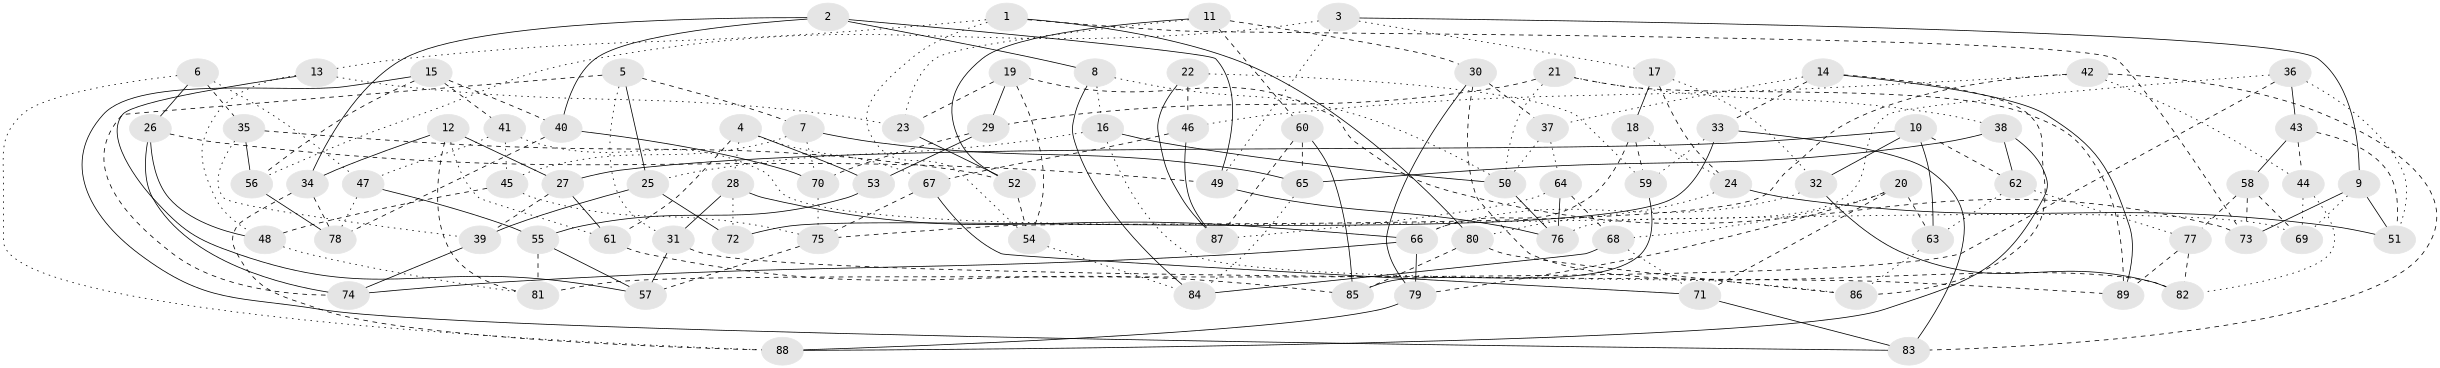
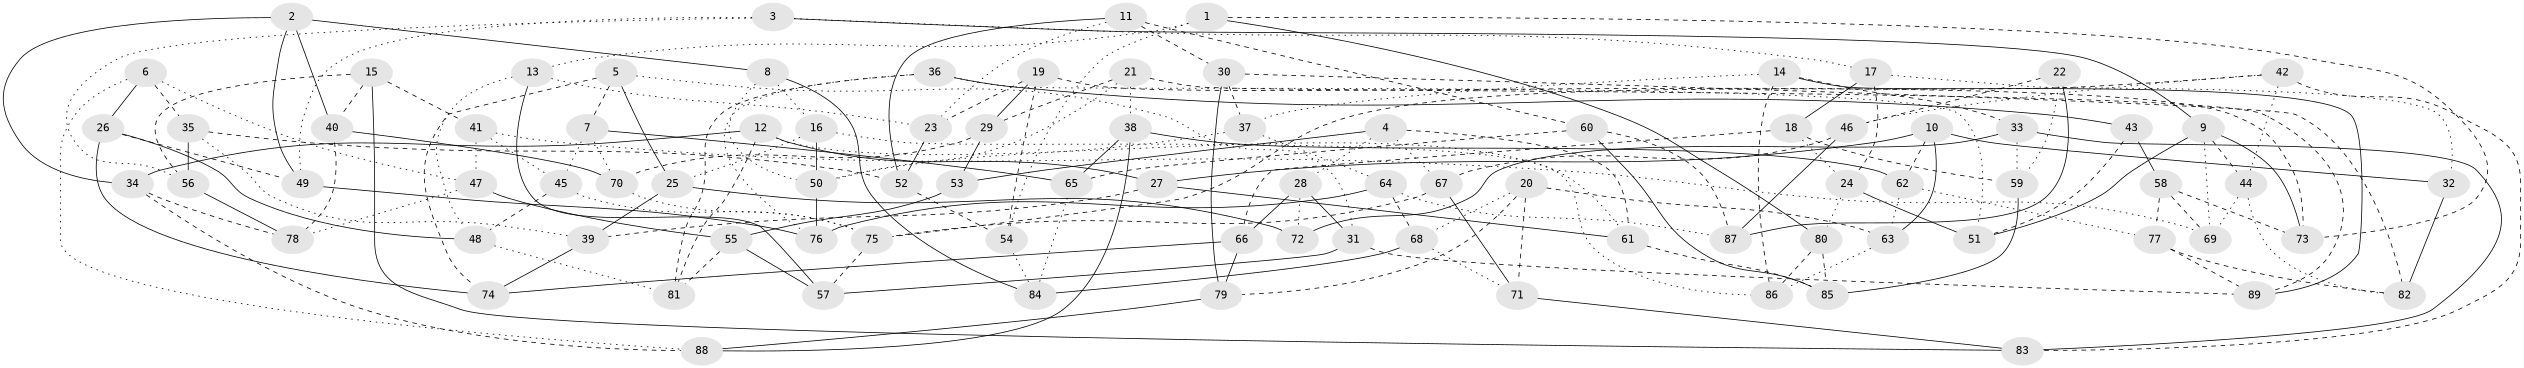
  graph {
    fontname="DejaVu Sans Mono"
    node [color=gray90 fontname="DejaVu Sans Mono" style=filled]
    edge [fontname="DejaVu Sans Mono" style=solid]
    1
    13
    54
    73
    80
    23
    48
    57
    84
    86
    85
    2
    8
    34
    40
    49
    16
    50
    88
    78
    70
    76
    3
    9
    17
    56
    51
    69
    32
    18
    24
    4
    28
    53
    61
    67
    31
    72
    66
    55
    71
    75
    5
    7
    25
    74
    45
    65
    39
    89
    6
    26
    35
    47
    52
    10
    27
    62
    63
    82
    77
    11
    30
    60
    37
    79
    87
    12
    81
    14
    33
    83
    59
    64
    15
    41
    22
    46
    19
    29
    20
    68
    21
    38
    36
    43
    44
    58
    42
    1 -- 13 [style=dotted]
    1 -- 54 [style=dotted]
    1 -- 73 [style=dashed]
    1 -- 80
    13 -- 23 [style=dotted]
    13 -- 48 [style=dotted]
    13 -- 57
    54 -- 84 [style=dotted]
    80 -- 86 [style=dashed]
    80 -- 85 [style=dashed]
    23 -- 52
    48 -- 81 [style=dotted]
    2 -- 8
    2 -- 34
    2 -- 40
    2 -- 49
    8 -- 84
    8 -- 16 [style=dotted]
    8 -- 50 [style=dotted]
    34 -- 88 [style=dashed]
    34 -- 78 [style=dashed]
    40 -- 78 [style=dashed]
    40 -- 70
    49 -- 76
    16 -- 86 [style=dotted]
    16 -- 50
    16 -- 25 [style=dotted]
    50 -- 76
    70 -- 75 [style=dotted]
    3 -- 49 [style=dotted]
    3 -- 9
    3 -- 17 [style=dotted]
    3 -- 56 [style=dotted]
    9 -- 73
    9 -- 51
    9 -- 69 [style=dotted]
    17 -- 32 [style=dotted]
    17 -- 18
    17 -- 24 [style=dashed]
    56 -- 78
-   32 -- 66 [style=dotted]
    32 -- 82
    18 -- 24 [style=dotted]
    18 -- 66 [style=dashed]
    18 -- 59 [style=dashed]
    24 -- 80 [style=dotted]
    24 -- 51
    4 -- 28 [style=dotted]
    4 -- 53
    4 -- 61 [style=dashed]
    4 -- 67 [style=dotted]
    28 -- 31
    28 -- 72 [style=dotted]
    28 -- 66
    53 -- 55
    61 -- 85 [style=dashed]
    67 -- 71
    67 -- 75 [style=dashed]
    31 -- 57
    31 -- 89 [style=dashed]
    66 -- 74
    66 -- 79
    55 -- 57
    55 -- 81 [style=dashed]
    71 -- 83
    75 -- 57 [style=dashed]
    5 -- 31 [style=dotted]
    5 -- 7 [style=dashed]
    5 -- 25
    5 -- 74 [style=dashed]
    7 -- 70 [style=dotted]
    7 -- 45 [style=dotted]
    7 -- 65
    25 -- 72
    25 -- 39
    45 -- 48 [style=dashed]
    45 -- 75 [style=dotted]
    65 -- 84 [style=dotted]
    39 -- 74
    6 -- 88 [style=dotted]
    6 -- 26
    6 -- 35 [style=dashed]
    6 -- 47 [style=dotted]
    26 -- 48
    26 -- 49 [style=dashed]
    26 -- 74
    35 -- 56
    35 -- 39 [style=dotted]
    35 -- 52 [style=dashed]
    47 -- 78 [style=dotted]
    47 -- 55
    52 -- 54 [style=dashed]
    10 -- 32
    10 -- 27
    10 -- 62 [style=dashed]
    10 -- 63
    27 -- 61
    27 -- 39 [style=dashed]
    62 -- 63 [style=dotted]
    62 -- 77 [style=dotted]
    63 -- 86 [style=dotted]
    77 -- 89 [style=dashed]
    77 -- 82 [style=dashed]
    11 -- 23 [style=dotted]
    11 -- 52
    11 -- 30 [style=dashed]
    11 -- 60 [style=dashed]
    30 -- 82 [style=dashed]
    30 -- 37 [style=dashed]
    30 -- 79
    60 -- 85
    60 -- 65 [style=dashed]
    60 -- 87 [style=dashed]
    37 -- 50 [style=dotted]
    37 -- 64 [style=dotted]
    79 -- 88
    12 -- 34
    12 -- 61 [style=dotted]
    12 -- 27
    12 -- 81 [style=dashed]
    14 -- 86 [style=dashed]
    14 -- 89
    14 -- 37 [style=dotted]
    14 -- 33 [style=dashed]
    33 -- 72
    33 -- 83
    33 -- 59 [style=dotted]
    59 -- 85
    64 -- 76
    64 -- 87 [style=dotted]
    64 -- 68 [style=dashed]
    15 -- 40 [style=dashed]
    15 -- 56 [style=dashed]
    15 -- 83
    15 -- 41 [style=dashed]
    41 -- 69 [style=dotted]
    41 -- 45 [style=dotted]
    41 -- 47 [style=dotted]
    22 -- 87
    22 -- 59 [style=dotted]
    22 -- 46 [style=dashed]
    46 -- 67 [style=dashed]
    46 -- 87
    19 -- 54 [style=dashed]
    19 -- 73 [style=dashed]
    19 -- 23 [style=dashed]
    19 -- 29
    29 -- 70 [style=dashed]
    29 -- 53
    20 -- 71 [style=dashed]
    20 -- 63 [style=dashed]
    20 -- 79 [style=dashed]
    20 -- 68 [style=dotted]
    68 -- 84
    68 -- 71 [style=dotted]
    21 -- 50 [style=dotted]
    21 -- 89 [style=dashed]
    21 -- 29 [style=dashed]
    21 -- 38 [style=dotted]
    38 -- 88
    38 -- 65
    38 -- 62
    36 -- 76 [style=dotted]
    36 -- 51 [style=dotted]
    36 -- 81 [style=dashed]
    36 -- 43
    43 -- 51 [style=dashed]
-   43 -- 44 [style=dashed]
+   9 -- 44 [style=dashed]
    43 -- 58
    44 -- 69 [style=dotted]
    44 -- 82 [style=dotted]
    58 -- 73 [style=dashed]
    58 -- 69 [style=dashed]
    58 -- 77 [style=dashed]
    42 -- 75 [style=dashed]
    42 -- 83 [style=dashed]
    42 -- 46 [style=dotted]
    42 -- 44 [style=dotted]
  }
